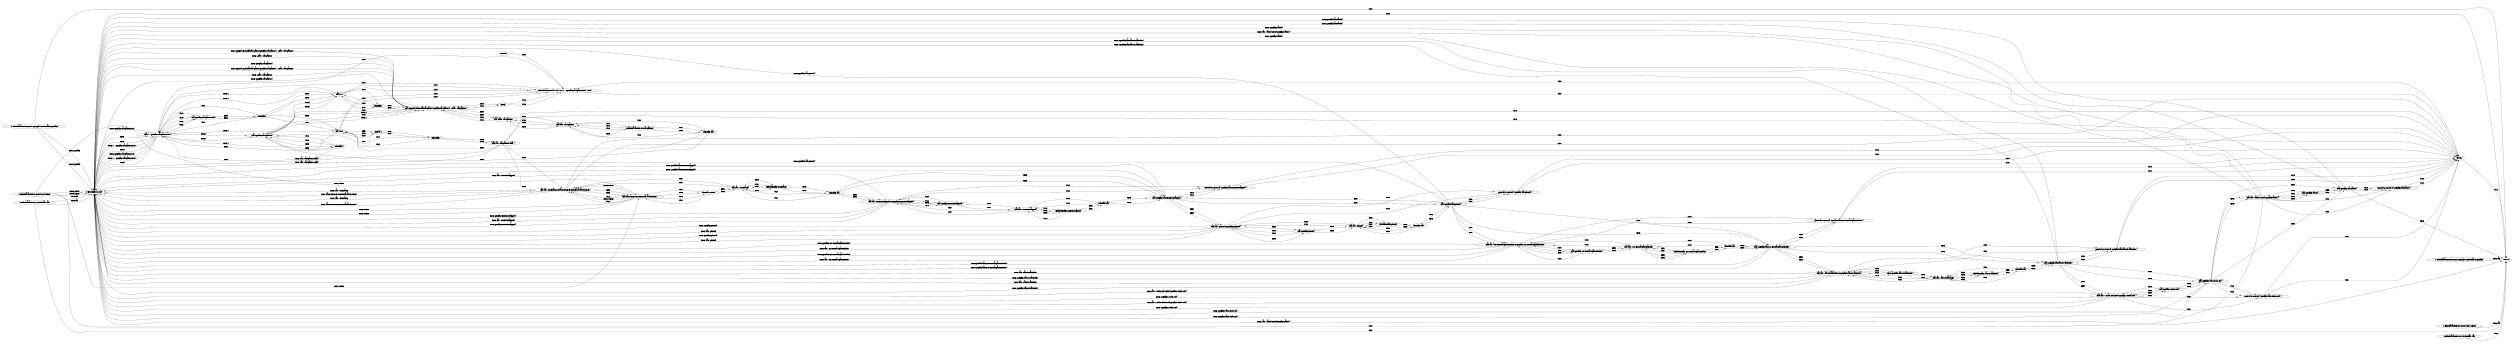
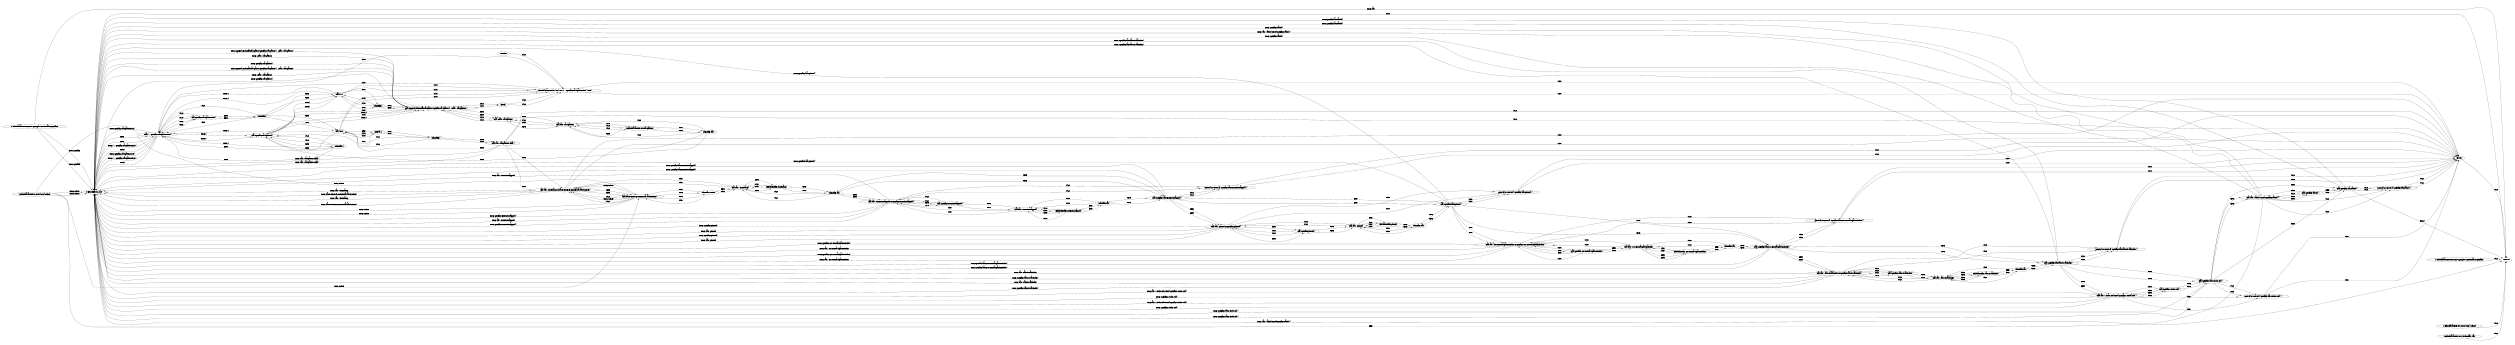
  digraph {
    rankdir=LR
    n1 [label="(MethodReturn,void)"]
    n2 [label="(Call,i < specifics.navigation_size())"]
    1000101
    n4 [label="(ControlStructure,for (int i = 0; i < specifics.navigation_size(); i++))"]
    n5 [label="(Call,specifics.navigation_size())"]
    n6 [label="(Call,specifics.navigation(i))"]
-   n7 [label="(Time,specifics.tab_visual_index())"]
+   n7 [label="(Call,specifics.tab_visual_index())"]
    n8 [label="(Call,tab->tab_visual_index = specifics.tab_visual_index())"]
    n9 [label="(Call,tab->tab_visual_index)"]
    n10 [label="(ControlStructure,if (specifics.has_tab_visual_index()))"]
    n11 [label="(FieldIdentifier,tab_visual_index)"]
    n12 [label="(Block,)"]
    n13 [label="(Identifier,tab)"]
    n14 [label="(Call,specifics.has_tab_visual_index())"]
    n15 [label="(Call,specifics.has_window_id())"]
    n16 [label="(Call,tab->window_id.set_id(specifics.window_id()))"]
    n17 [label="(ControlStructure,if (specifics.has_current_navigation_index()))"]
    n18 [label="(Call,specifics.has_current_navigation_index())"]
    n19 [label="(Call,specifics.current_navigation_index())"]
    n20 [label="(Call,tab->current_navigation_index = specifics.current_navigation_index())"]
    n21 [label="(Call,tab->current_navigation_index)"]
    n22 [label="(FieldIdentifier,current_navigation_index)"]
    n23 [label="(Identifier,tab)"]
    n24 [label="(ControlStructure,if (specifics.has_pinned()))"]
    n25 [label="(Call,specifics.has_pinned())"]
    n26 [label="(FieldIdentifier,pinned)"]
    n27 [label="(Call,tab->pinned)"]
    n28 [label="(Identifier,tab)"]
    n29 [label="(Call,tab->pinned = specifics.pinned())"]
    n30 [label="(Call,specifics.pinned())"]
    n31 [label="(ControlStructure,if (specifics.has_extension_app_id()))"]
    n32 [label="(Call,specifics.has_extension_app_id())"]
    n33 [label="(FieldIdentifier,extension_app_id)"]
    n34 [label="(Call,tab->extension_app_id)"]
    n35 [label="(Identifier,tab)"]
    n36 [label="(Call,tab->extension_app_id = specifics.extension_app_id())"]
    n37 [label="(Call,specifics.extension_app_id())"]
    n38 [label="(Call,base::Time::FromInternalValue(mtime))"]
    n39 [label="(Call,tab->timestamp = base::Time::FromInternalValue(mtime))"]
    n40 [label="(Identifier,mtime)"]
    n41 [label="(Call,tab->timestamp)"]
    n42 [label="(FieldIdentifier,timestamp)"]
    n43 [label="(Identifier,tab)"]
    n44 [label="(Call,tab->navigations.clear())"]
    n45 [label="(Call,i = 0)"]
    n46 [label="(Literal,0)"]
    n47 [label="(Identifier,i)"]
    n48 [label="(Identifier,i)"]
    n49 [label="(Call,i++)"]
    n50 [label="(Call,AppendSessionTabNavigation(specifics.navigation(i), &tab->navigations))"]
    n51 [label="(Identifier,i)"]
    n52 [label="(Identifier,i)"]
    n53 [label="(Block,)"]
    n54 [label="(Call,&tab->navigations)"]
    n55 [label="(MethodParameterIn,const sync_pb::SessionTab& specifics)"]
    n56 [label="(MethodParameterOut,const sync_pb::SessionTab& specifics)"]
    n57 [label="(Call,tab->navigations)"]
    n58 [label="(MethodParameterOut,navigations)"]
    n59 [label="(Identifier,tab)"]
    n60 [label="(MethodParameterIn,const int64 mtime)"]
    n61 [label="(MethodParameterOut,const int64 mtime)"]
-   n62 [label="(MethodParameterIn,SessionTab* tab)"]
    n63 [label="(MethodParameterOut,SessionTab* tab)"]
    n64 [label="(ControlStructure,if (specifics.has_tab_id()))"]
    n65 [label="(Call,specifics.has_tab_id())"]
    n66 [label="(Call,specifics.tab_id())"]
    n67 [label="(Call,tab->tab_id.set_id(specifics.tab_id()))"]
    n68 [label="(ControlStructure,if (specifics.has_window_id()))"]
    n69 [label="(Call,specifics.window_id())"]
    1000150
    n1 -> n2 [label="CFG: "]
    n1 -> n2 [label="CFG: "]
    n1 -> 1000101 [label="AST: "]
    n2 -> n1 [label="DDG: i < specifics.navigation_size()"]
    n2 -> n1 [label="DDG: i"]
    n2 -> n1 [label="DDG: specifics.navigation_size()"]
    n2 -> n1 [label="DDG: i < specifics.navigation_size()"]
    n2 -> n1 [label="DDG: i"]
    n2 -> n1 [label="DDG: specifics.navigation_size()"]
    n2 -> n4 [label="AST: "]
    n2 -> n4 [label="AST: "]
    n2 -> n5 [label="CFG: "]
    n2 -> n5 [label="CFG: "]
    n2 -> n6 [label="DDG: i"]
    n2 -> n6 [label="DDG: i"]
    n4 -> n12 [label="AST: "]
    n4 -> n12 [label="AST: "]
    n5 -> n2 [label="AST: "]
    n5 -> n2 [label="AST: "]
    n5 -> n48 [label="CFG: "]
    n5 -> n48 [label="CFG: "]
    n6 -> n49 [label="DDG: i"]
    n6 -> n49 [label="DDG: i"]
    n6 -> n50 [label="AST: "]
    n6 -> n50 [label="DDG: i"]
    n6 -> n50 [label="AST: "]
    n6 -> n50 [label="DDG: i"]
    n6 -> n51 [label="CFG: "]
    n6 -> n51 [label="CFG: "]
    n7 -> n8 [label="AST: "]
    n7 -> n8 [label="AST: "]
    n7 -> n9 [label="CFG: "]
    n7 -> n9 [label="CFG: "]
    n8 -> n1 [label="DDG: tab->tab_visual_index"]
    n8 -> n1 [label="DDG: specifics.tab_visual_index()"]
    n8 -> n1 [label="DDG: tab->tab_visual_index"]
    n8 -> n1 [label="DDG: specifics.tab_visual_index()"]
    n8 -> n7 [label="CFG: "]
    n8 -> n7 [label="CFG: "]
    n8 -> n10 [label="AST: "]
    n8 -> n10 [label="AST: "]
    n9 -> n8 [label="AST: "]
    n9 -> n8 [label="AST: "]
    n9 -> n11 [label="CFG: "]
    n9 -> n11 [label="CFG: "]
    n10 -> n12 [label="AST: "]
    n10 -> n12 [label="AST: "]
    n11 -> n9 [label="AST: "]
    n11 -> n9 [label="AST: "]
    n11 -> n13 [label="CFG: "]
    n11 -> n13 [label="CFG: "]
    n12 -> 1000101 [label="AST: "]
    n13 -> n9 [label="AST: "]
    n13 -> n9 [label="AST: "]
    n13 -> n14 [label="CFG: "]
    n13 -> n14 [label="CFG: "]
    n14 -> n1 [label="DDG: specifics.has_tab_visual_index()"]
    n14 -> n1 [label="DDG: specifics.has_tab_visual_index()"]
    n14 -> n10 [label="AST: "]
    n14 -> n10 [label="AST: "]
    n14 -> n15 [label="CFG: "]
    n14 -> n15 [label="CFG: "]
    n14 -> n16 [label="CFG: "]
    n14 -> n16 [label="CFG: "]
    n15 -> n1 [label="DDG: specifics.has_window_id()"]
    n15 -> n1 [label="DDG: specifics.has_window_id()"]
    n15 -> n65 [label="CFG: "]
    n15 -> n65 [label="CFG: "]
    n15 -> n67 [label="CFG: "]
    n15 -> n67 [label="CFG: "]
    n15 -> n68 [label="AST: "]
    n15 -> n68 [label="AST: "]
    n16 -> n1 [label="DDG: tab->window_id.set_id(specifics.window_id())"]
    n16 -> n1 [label="DDG: specifics.window_id()"]
    n16 -> n1 [label="DDG: tab->window_id.set_id(specifics.window_id())"]
    n16 -> n1 [label="DDG: specifics.window_id()"]
    n16 -> n68 [label="AST: "]
    n16 -> n68 [label="AST: "]
    n16 -> n69 [label="CFG: "]
    n16 -> n69 [label="CFG: "]
    n17 -> n12 [label="AST: "]
    n17 -> n12 [label="AST: "]
    n18 -> n1 [label="DDG: specifics.has_current_navigation_index()"]
    n18 -> n1 [label="DDG: specifics.has_current_navigation_index()"]
    n18 -> n8 [label="CFG: "]
    n18 -> n8 [label="CFG: "]
    n18 -> n14 [label="CFG: "]
    n18 -> n14 [label="CFG: "]
    n18 -> n17 [label="AST: "]
    n18 -> n17 [label="AST: "]
    n19 -> n20 [label="AST: "]
    n19 -> n20 [label="AST: "]
    n19 -> n21 [label="CFG: "]
    n19 -> n21 [label="CFG: "]
    n20 -> n1 [label="DDG: specifics.current_navigation_index()"]
    n20 -> n1 [label="DDG: tab->current_navigation_index"]
    n20 -> n1 [label="DDG: specifics.current_navigation_index()"]
    n20 -> n1 [label="DDG: tab->current_navigation_index"]
    n20 -> n17 [label="AST: "]
    n20 -> n17 [label="AST: "]
    n20 -> n19 [label="CFG: "]
    n20 -> n19 [label="CFG: "]
    n21 -> n20 [label="AST: "]
    n21 -> n20 [label="AST: "]
    n21 -> n22 [label="CFG: "]
    n21 -> n22 [label="CFG: "]
    n22 -> n21 [label="AST: "]
    n22 -> n21 [label="AST: "]
    n22 -> n23 [label="CFG: "]
    n22 -> n23 [label="CFG: "]
    n23 -> n18 [label="CFG: "]
    n23 -> n18 [label="CFG: "]
    n23 -> n21 [label="AST: "]
    n23 -> n21 [label="AST: "]
    n24 -> n12 [label="AST: "]
    n24 -> n12 [label="AST: "]
    n25 -> n1 [label="DDG: specifics.has_pinned()"]
    n25 -> n1 [label="DDG: specifics.has_pinned()"]
    n25 -> n18 [label="CFG: "]
    n25 -> n18 [label="CFG: "]
    n25 -> n20 [label="CFG: "]
    n25 -> n20 [label="CFG: "]
    n25 -> n24 [label="AST: "]
    n25 -> n24 [label="AST: "]
    n26 -> n27 [label="AST: "]
    n26 -> n27 [label="AST: "]
    n26 -> n28 [label="CFG: "]
    n26 -> n28 [label="CFG: "]
    n27 -> n26 [label="CFG: "]
    n27 -> n26 [label="CFG: "]
    n27 -> n29 [label="AST: "]
    n27 -> n29 [label="AST: "]
    n28 -> n25 [label="CFG: "]
    n28 -> n25 [label="CFG: "]
    n28 -> n27 [label="AST: "]
    n28 -> n27 [label="AST: "]
    n29 -> n1 [label="DDG: specifics.pinned()"]
    n29 -> n1 [label="DDG: tab->pinned"]
    n29 -> n1 [label="DDG: specifics.pinned()"]
    n29 -> n1 [label="DDG: tab->pinned"]
    n29 -> n24 [label="AST: "]
    n29 -> n24 [label="AST: "]
    n29 -> n30 [label="CFG: "]
    n29 -> n30 [label="CFG: "]
    n30 -> n27 [label="CFG: "]
    n30 -> n27 [label="CFG: "]
    n30 -> n29 [label="AST: "]
    n30 -> n29 [label="AST: "]
    n31 -> n12 [label="AST: "]
    n31 -> n12 [label="AST: "]
    n32 -> n1 [label="DDG: specifics.has_extension_app_id()"]
    n32 -> n1 [label="DDG: specifics.has_extension_app_id()"]
    n32 -> n25 [label="CFG: "]
    n32 -> n25 [label="CFG: "]
    n32 -> n29 [label="CFG: "]
    n32 -> n29 [label="CFG: "]
    n32 -> n31 [label="AST: "]
    n32 -> n31 [label="AST: "]
    n33 -> n34 [label="AST: "]
    n33 -> n34 [label="AST: "]
    n33 -> n35 [label="CFG: "]
    n33 -> n35 [label="CFG: "]
    n34 -> n33 [label="CFG: "]
    n34 -> n33 [label="CFG: "]
    n34 -> n36 [label="AST: "]
    n34 -> n36 [label="AST: "]
    n35 -> n32 [label="CFG: "]
    n35 -> n32 [label="CFG: "]
    n35 -> n34 [label="AST: "]
    n35 -> n34 [label="AST: "]
    n36 -> n1 [label="DDG: specifics.extension_app_id()"]
    n36 -> n1 [label="DDG: tab->extension_app_id"]
    n36 -> n1 [label="DDG: specifics.extension_app_id()"]
    n36 -> n1 [label="DDG: tab->extension_app_id"]
    n36 -> n31 [label="AST: "]
    n36 -> n31 [label="AST: "]
    n36 -> n37 [label="CFG: "]
    n36 -> n37 [label="CFG: "]
    n37 -> n34 [label="CFG: "]
    n37 -> n34 [label="CFG: "]
    n37 -> n36 [label="AST: "]
    n37 -> n36 [label="AST: "]
    n38 -> n1 [label="DDG: mtime"]
    n38 -> n1 [label="DDG: mtime"]
    n38 -> n39 [label="AST: "]
    n38 -> n39 [label="DDG: mtime"]
    n38 -> n39 [label="AST: "]
    n38 -> n39 [label="DDG: mtime"]
    n38 -> n40 [label="CFG: "]
    n38 -> n40 [label="CFG: "]
    n39 -> n1 [label="DDG: tab->timestamp"]
    n39 -> n1 [label="DDG: base::Time::FromInternalValue(mtime)"]
    n39 -> n1 [label="DDG: tab->timestamp"]
    n39 -> n1 [label="DDG: base::Time::FromInternalValue(mtime)"]
    n39 -> n12 [label="AST: "]
    n39 -> n12 [label="AST: "]
    n39 -> n38 [label="CFG: "]
    n39 -> n38 [label="CFG: "]
    n40 -> n38 [label="AST: "]
    n40 -> n38 [label="AST: "]
    n40 -> n41 [label="CFG: "]
    n40 -> n41 [label="CFG: "]
    n41 -> n39 [label="AST: "]
    n41 -> n39 [label="AST: "]
    n41 -> n42 [label="CFG: "]
    n41 -> n42 [label="CFG: "]
    n42 -> n41 [label="AST: "]
    n42 -> n41 [label="AST: "]
    n42 -> n43 [label="CFG: "]
    n42 -> n43 [label="CFG: "]
    n43 -> n32 [label="CFG: "]
    n43 -> n32 [label="CFG: "]
    n43 -> n36 [label="CFG: "]
    n43 -> n36 [label="CFG: "]
    n43 -> n41 [label="AST: "]
    n43 -> n41 [label="AST: "]
    n44 -> n1 [label="DDG: tab->navigations.clear()"]
    n44 -> n1 [label="DDG: tab->navigations.clear()"]
    n44 -> n12 [label="AST: "]
    n44 -> n12 [label="AST: "]
    n44 -> n39 [label="CFG: "]
    n44 -> n39 [label="CFG: "]
    n45 -> n2 [label="DDG: i"]
    n45 -> n2 [label="DDG: i"]
    n45 -> n4 [label="AST: "]
    n45 -> n4 [label="AST: "]
    n45 -> n46 [label="CFG: "]
    n45 -> n46 [label="CFG: "]
    n46 -> n45 [label="AST: "]
    n46 -> n45 [label="AST: "]
    n46 -> n47 [label="CFG: "]
    n46 -> n47 [label="CFG: "]
    n47 -> n44 [label="CFG: "]
    n47 -> n44 [label="CFG: "]
    n47 -> n45 [label="AST: "]
    n47 -> n45 [label="AST: "]
    n48 -> n2 [label="AST: "]
    n48 -> n2 [label="AST: "]
    n48 -> n45 [label="CFG: "]
    n48 -> n45 [label="CFG: "]
    n48 -> n49 [label="CFG: "]
    n48 -> n49 [label="CFG: "]
    n49 -> n2 [label="DDG: i"]
    n49 -> n2 [label="DDG: i"]
    n49 -> n4 [label="AST: "]
    n49 -> n4 [label="AST: "]
    n49 -> n52 [label="CFG: "]
    n49 -> n52 [label="CFG: "]
    n50 -> n1 [label="DDG: AppendSessionTabNavigation(specifics.navigation(i), &tab->navigations)"]
    n50 -> n1 [label="DDG: &tab->navigations"]
    n50 -> n1 [label="DDG: specifics.navigation(i)"]
    n50 -> n1 [label="DDG: AppendSessionTabNavigation(specifics.navigation(i), &tab->navigations)"]
    n50 -> n1 [label="DDG: &tab->navigations"]
    n50 -> n1 [label="DDG: specifics.navigation(i)"]
    n50 -> n53 [label="AST: "]
    n50 -> n53 [label="AST: "]
    n50 -> n54 [label="CFG: "]
    n50 -> n54 [label="CFG: "]
    n51 -> n2 [label="CFG: "]
    n51 -> n2 [label="CFG: "]
    n51 -> n6 [label="AST: "]
    n51 -> n6 [label="AST: "]
    n52 -> n49 [label="AST: "]
    n52 -> n49 [label="AST: "]
    n52 -> n50 [label="CFG: "]
    n52 -> n50 [label="CFG: "]
    n53 -> n4 [label="AST: "]
    n53 -> n4 [label="AST: "]
    n54 -> n50 [label="AST: "]
    n54 -> n50 [label="AST: "]
    n54 -> n57 [label="CFG: "]
    n54 -> n57 [label="CFG: "]
    n55 -> n1 [label="DDG: specifics"]
    n55 -> n1 [label="DDG: specifics"]
-   n55 -> 1000101 [label="AST: "]
-   n56 -> 1000101 [label="DDG: tab"]
+   n55 -> 1000101 [label="DDG: tab"]
+   n56 -> 1000101 [label="AST: "]
    n57 -> n54 [label="AST: "]
    n57 -> n54 [label="AST: "]
    n57 -> n58 [label="CFG: "]
    n57 -> n58 [label="CFG: "]
    n58 -> n57 [label="AST: "]
    n58 -> n57 [label="AST: "]
    n58 -> n59 [label="CFG: "]
    n58 -> n59 [label="CFG: "]
    n59 -> n6 [label="CFG: "]
    n59 -> n6 [label="CFG: "]
    n59 -> n57 [label="AST: "]
    n59 -> n57 [label="AST: "]
    n60 -> n1 [label="DDG: mtime"]
    n60 -> n1 [label="DDG: mtime"]
-   n60 -> 1000101 [label="AST: "]
+   n60 -> 1000101 [label="CFG: "]
    n60 -> n38 [label="DDG: mtime"]
    n60 -> n38 [label="DDG: mtime"]
-   n61 -> 1000101 [label="DDG: tab"]
-   n62 -> n1 [label="DDG: tab"]
-   n62 -> n1 [label="DDG: tab"]
-   n62 -> 1000101 [label="AST: "]
+   n61 -> 1000101 [label="AST: "]
    n63 -> 1000101 [label="AST: "]
    n64 -> n12 [label="AST: "]
    n64 -> n12 [label="AST: "]
    n65 -> n1 [label="DDG: specifics.has_tab_id()"]
    n65 -> n1 [label="DDG: specifics.has_tab_id()"]
-   n65 -> 1000101 [label="CFG: "]
+   n65 -> 1000101 [label="DDG: i"]
    n65 -> n64 [label="AST: "]
    n65 -> n64 [label="AST: "]
    n66 -> n65 [label="CFG: "]
    n66 -> n65 [label="CFG: "]
    n66 -> n67 [label="AST: "]
    n66 -> n67 [label="AST: "]
    n67 -> n1 [label="DDG: tab->tab_id.set_id(specifics.tab_id())"]
    n67 -> n1 [label="DDG: specifics.tab_id()"]
    n67 -> n1 [label="DDG: tab->tab_id.set_id(specifics.tab_id())"]
    n67 -> n1 [label="DDG: specifics.tab_id()"]
    n67 -> n64 [label="AST: "]
    n67 -> n64 [label="AST: "]
    n67 -> n66 [label="CFG: "]
    n67 -> n66 [label="CFG: "]
    n68 -> n12 [label="AST: "]
    n68 -> n12 [label="AST: "]
    n69 -> n15 [label="CFG: "]
    n69 -> n15 [label="CFG: "]
    n69 -> n16 [label="AST: "]
    n69 -> n16 [label="AST: "]
    1000150 -> n4 [label="AST: "]
  }
